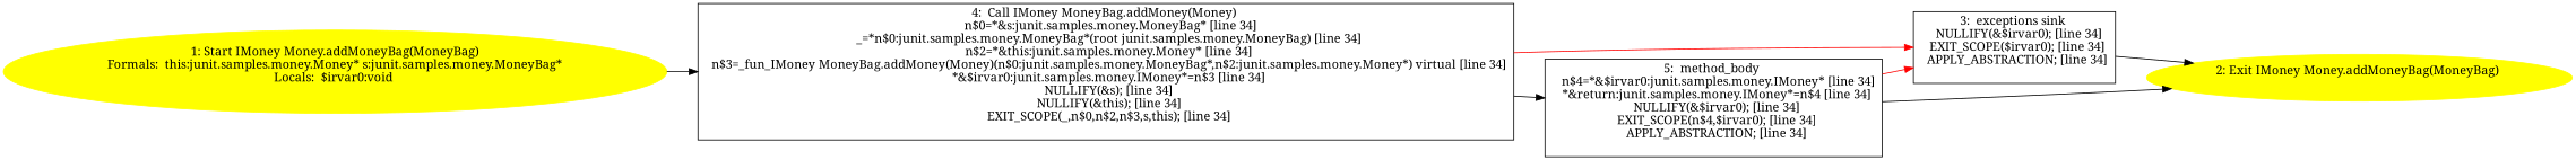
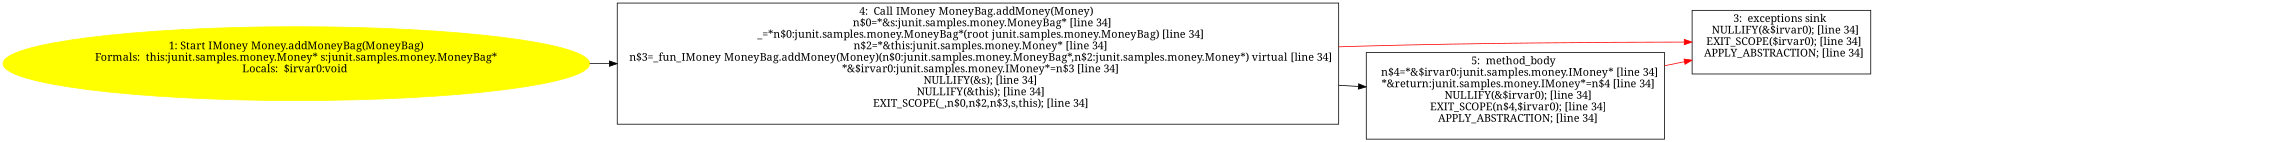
  digraph {
    rankdir=LR
    fontname="Noto Serif"
    node [fontname="Noto Serif" shape=box]
    edge [fontname="Noto Serif"]
    n1 [color=yellow label="1: Start IMoney Money.addMoneyBag(MoneyBag)\nFormals:  this:junit.samples.money.Money* s:junit.samples.money.MoneyBag*\nLocals:  $irvar0:void \n  " style=filled shape=""]
    n2 [label="4:  Call IMoney MoneyBag.addMoney(Money) \n   n$0=*&s:junit.samples.money.MoneyBag* [line 34]\n  _=*n$0:junit.samples.money.MoneyBag*(root junit.samples.money.MoneyBag) [line 34]\n  n$2=*&this:junit.samples.money.Money* [line 34]\n  n$3=_fun_IMoney MoneyBag.addMoney(Money)(n$0:junit.samples.money.MoneyBag*,n$2:junit.samples.money.Money*) virtual [line 34]\n  *&$irvar0:junit.samples.money.IMoney*=n$3 [line 34]\n  NULLIFY(&s); [line 34]\n  NULLIFY(&this); [line 34]\n  EXIT_SCOPE(_,n$0,n$2,n$3,s,this); [line 34]\n "]
    n3 [label="3:  exceptions sink \n   NULLIFY(&$irvar0); [line 34]\n  EXIT_SCOPE($irvar0); [line 34]\n  APPLY_ABSTRACTION; [line 34]\n "]
    n4 [label="5:  method_body \n   n$4=*&$irvar0:junit.samples.money.IMoney* [line 34]\n  *&return:junit.samples.money.IMoney*=n$4 [line 34]\n  NULLIFY(&$irvar0); [line 34]\n  EXIT_SCOPE(n$4,$irvar0); [line 34]\n  APPLY_ABSTRACTION; [line 34]\n "]
-   n5 [color=yellow label="2: Exit IMoney Money.addMoneyBag(MoneyBag) \n  " style=filled shape=""]
    n1 -> n2
    n2 -> n3 [color=red]
    n2 -> n4
-   n3 -> n5
    n4 -> n3 [color=red]
-   n4 -> n5
  }
